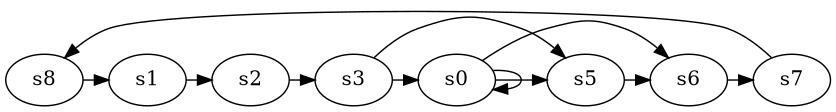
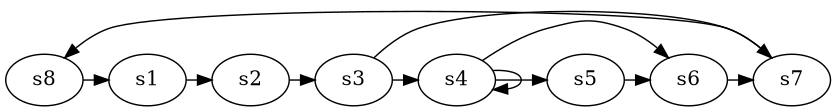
  digraph {
    node [player=0]
    edge [constraint="time % 3 == 0"]
    n1 [label=s8]
    s1
    s2
    s3
-   s4 [label=s0]
+   s4
    s5
    s6 [player=1]
    s7 [player=1]
    n1 -> s1 [constraint="time == 0 || time == 2"]
    s1 -> s2
    s2 -> s3 [constraint="time % 2 == 0 || time % 2 == 1"]
    s3 -> s4 [constraint="time % 5 == 2"]
-   s3 -> s5 [constraint="time == 9 || time == 10"]
+   s3 -> s7 [constraint="time == 9 || time == 10"]
    s4 -> s4
    s4 -> s5 [constraint="time % 5 == 4"]
    s4 -> s6 [constraint="time == 10"]
    s5 -> s6 [constraint="!(time % 4 == 0)"]
    s6 -> s7 [constraint="time % 3 == 0 && !(time % 5 == 0)"]
    s7 -> n1 [constraint="time % 3 == 0 && !(time % 3 == 0)"]
  }
